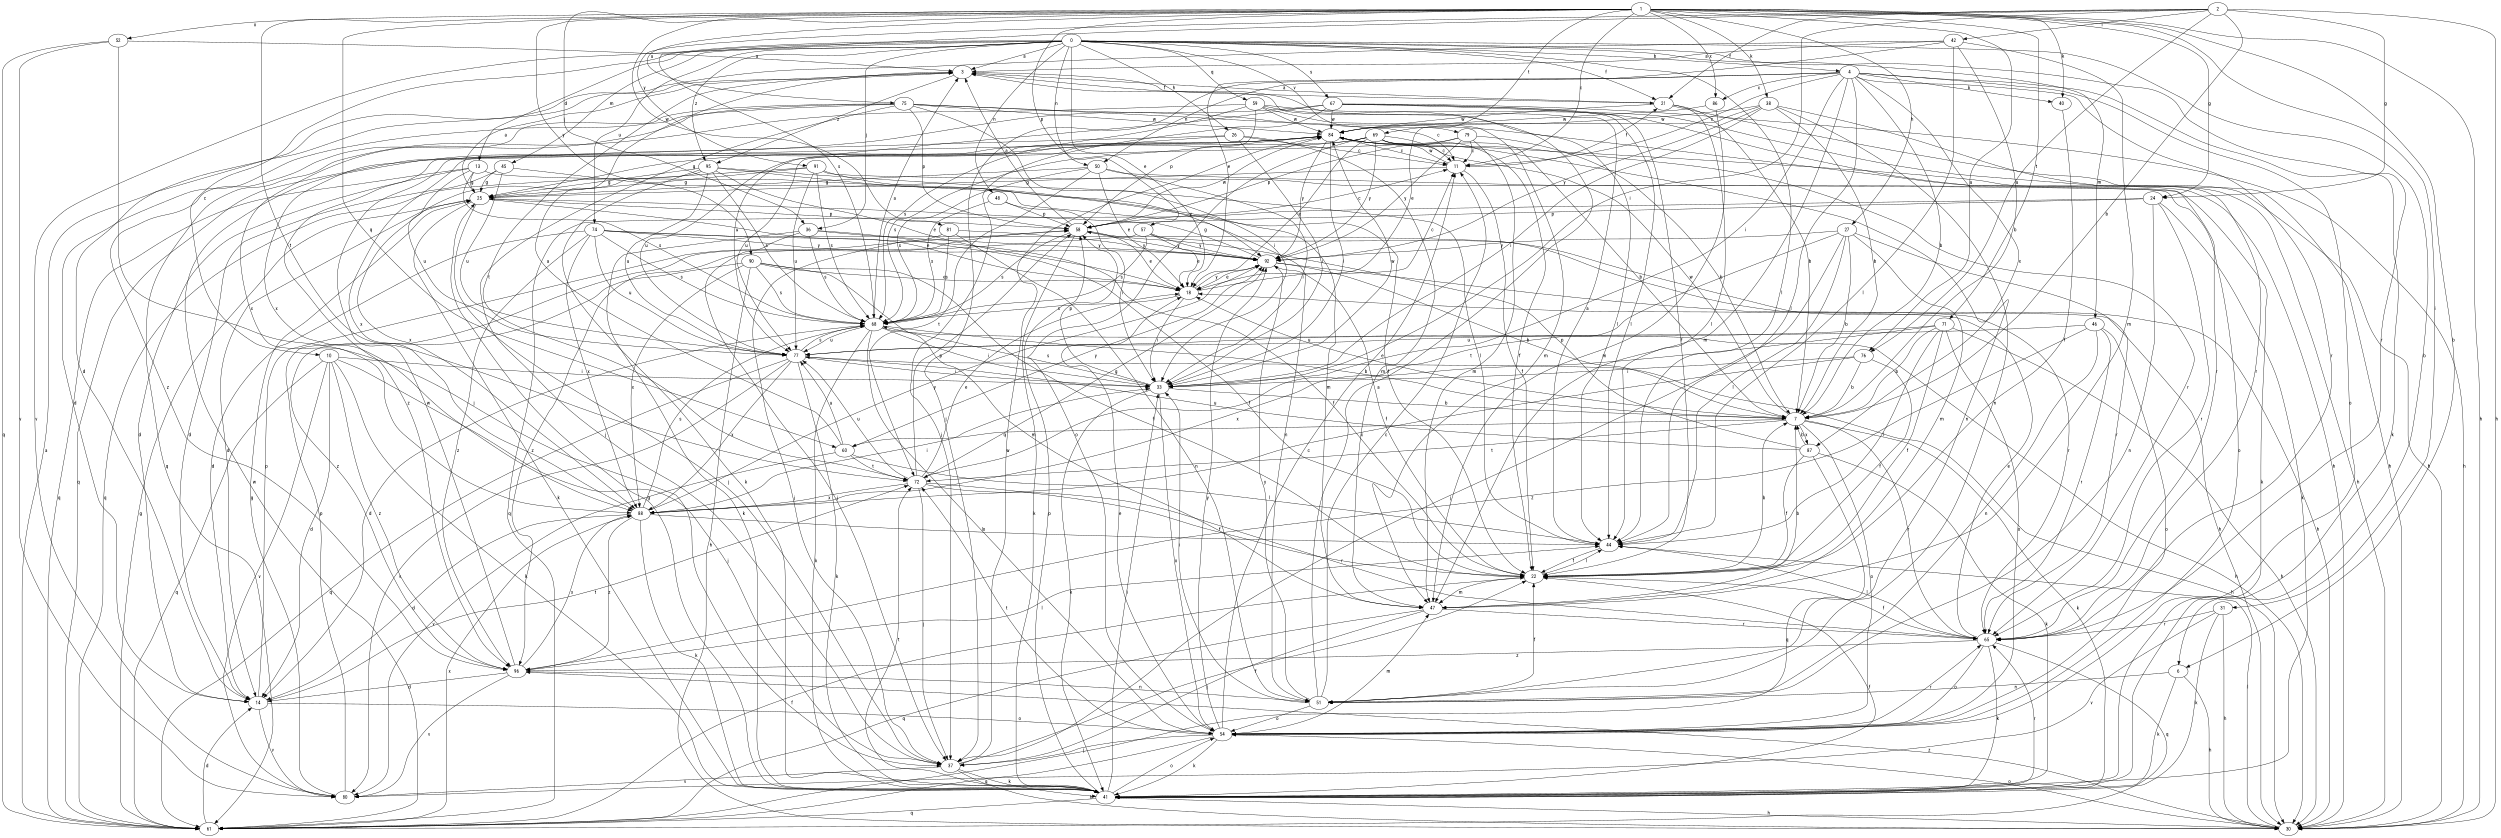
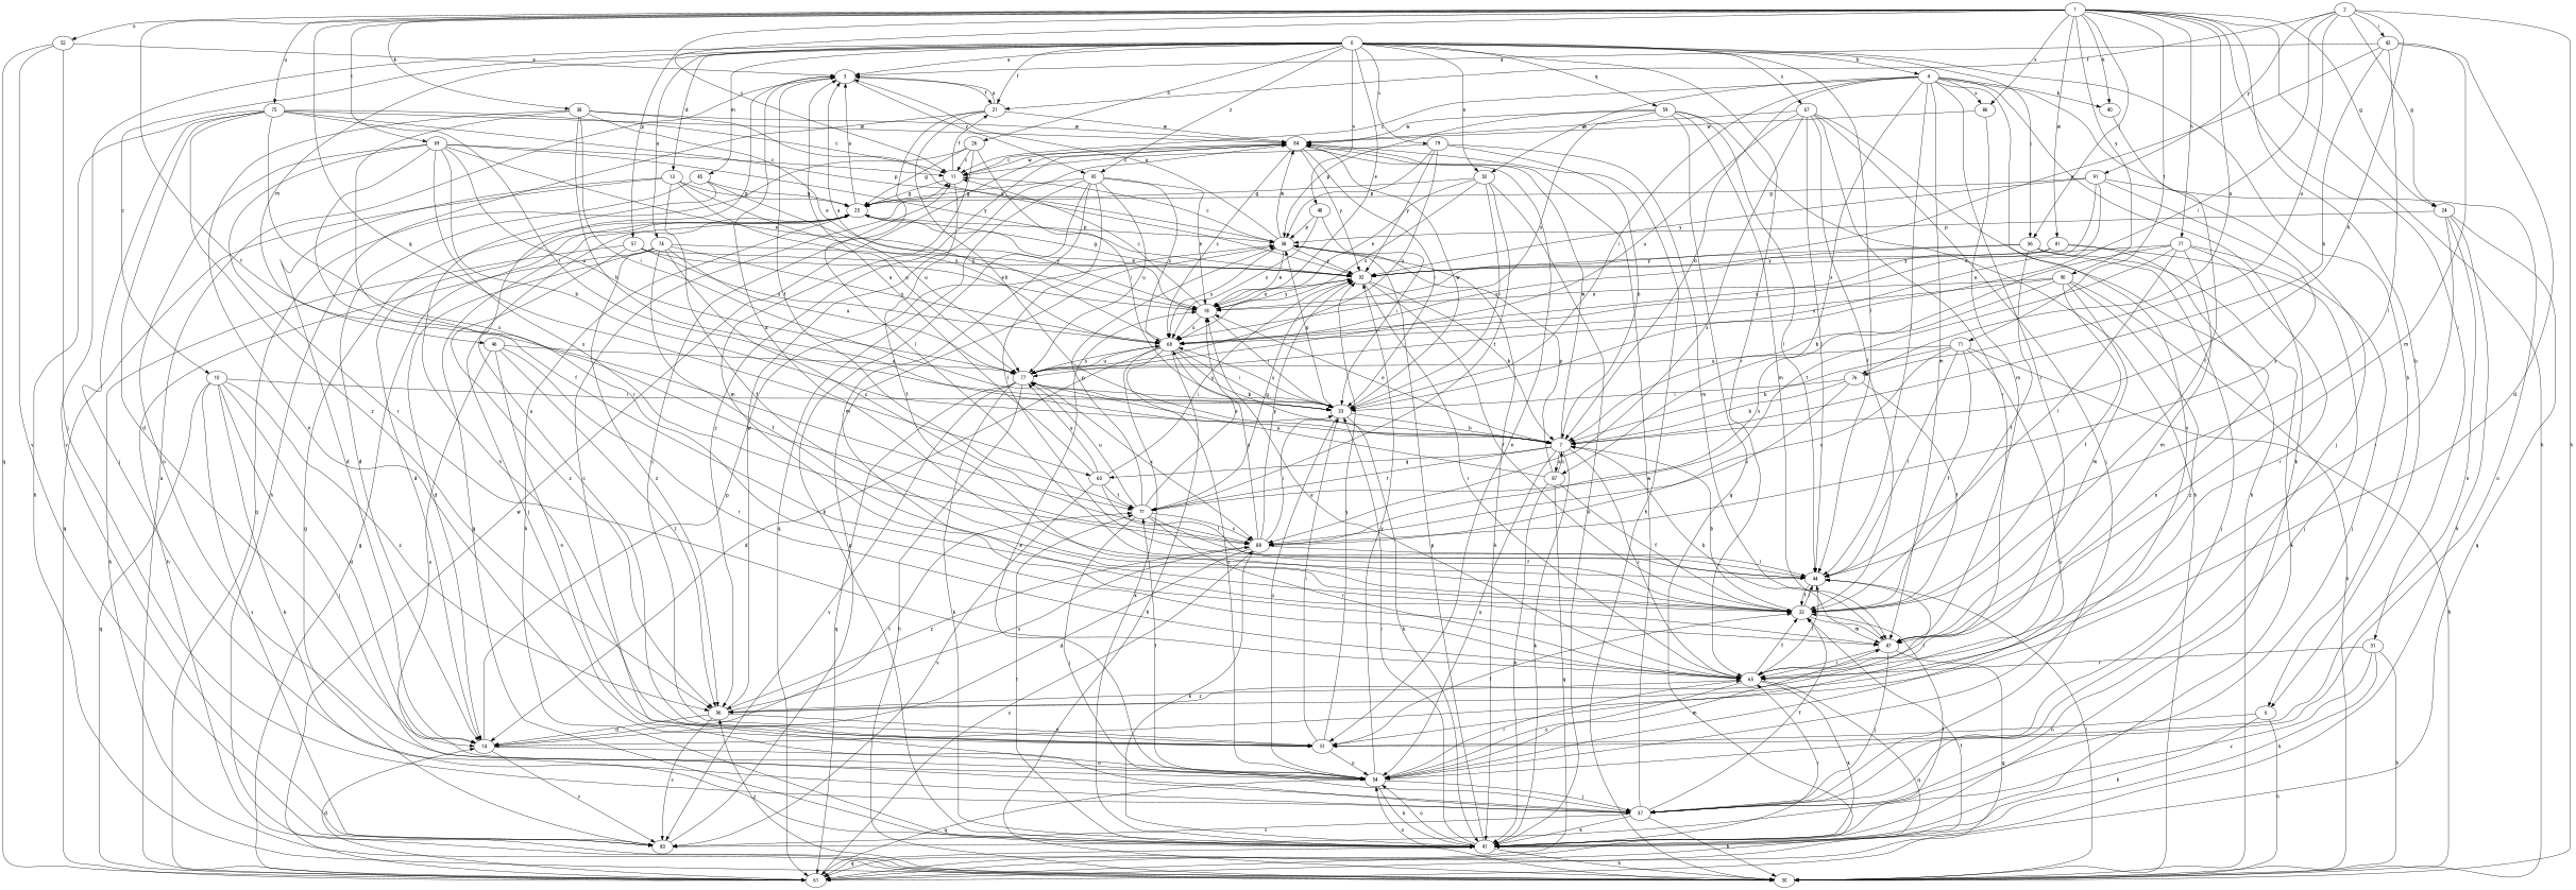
  strict digraph {
    fontname="Roboto Condensed"
    node [fontname="Roboto Condensed"]
    edge [fontname="Roboto Condensed"]
    0
    3
    4
    6
    10
    13
    18
    21
    26
    36
    44
    45
    46
    48
    50
    59
    65
    67
    74
    79
    80
    95
    72
    11
    40
    86
    7
    33
    37
    41
    47
    54
    87
    30
    51
    14
    61
    96
    68
    22
    25
    77
    92
    84
    58
    88
    1
    24
    27
    31
    38
    52
    57
    60
    69
    71
    75
    76
    81
    90
    2
    n62 [label=42]
    91
    0 -> 3 [label=a]
    0 -> 4 [label=b]
    0 -> 6 [label=b]
    0 -> 10 [label=c]
    0 -> 13 [label=d]
    0 -> 18 [label=e]
    0 -> 21 [label=f]
    0 -> 26 [label=h]
    0 -> 36 [label=j]
    0 -> 44 [label=l]
    0 -> 45 [label=m]
    0 -> 46 [label=m]
    0 -> 48 [label=n]
    0 -> 50 [label=n]
    0 -> 59 [label=q]
    0 -> 65 [label=r]
    0 -> 67 [label=s]
    0 -> 74 [label=u]
    0 -> 79 [label=v]
    0 -> 80 [label=v]
    0 -> 95 [label=z]
    3 -> 21 [label=f]
    3 -> 95 [label=z]
    3 -> 72 [label=t]
    4 -> 44 [label=l]
    4 -> 50 [label=n]
    4 -> 65 [label=r]
    4 -> 11 [label=c]
    4 -> 40 [label=k]
    4 -> 86 [label=x]
    4 -> 7 [label=b]
    4 -> 33 [label=i]
    4 -> 37 [label=j]
    4 -> 41 [label=k]
    4 -> 47 [label=m]
    4 -> 54 [label=o]
    4 -> 87 [label=x]
    6 -> 41 [label=k]
    6 -> 30 [label=h]
    6 -> 51 [label=n]
    10 -> 80 [label=v]
    10 -> 33 [label=i]
    10 -> 37 [label=j]
    10 -> 41 [label=k]
    10 -> 14 [label=d]
    10 -> 61 [label=q]
    10 -> 96 [label=z]
    13 -> 14 [label=d]
    13 -> 61 [label=q]
    13 -> 68 [label=s]
    13 -> 22 [label=f]
    13 -> 25 [label=g]
    13 -> 77 [label=u]
    18 -> 11 [label=c]
    18 -> 33 [label=i]
    18 -> 68 [label=s]
    18 -> 92 [label=y]
    21 -> 3 [label=a]
    21 -> 44 [label=l]
    21 -> 7 [label=b]
    21 -> 30 [label=h]
    21 -> 84 [label=w]
    26 -> 11 [label=c]
    26 -> 33 [label=i]
    26 -> 47 [label=m]
    26 -> 61 [label=q]
    26 -> 25 [label=g]
    36 -> 37 [label=j]
    36 -> 41 [label=k]
    36 -> 68 [label=s]
    36 -> 22 [label=f]
    36 -> 92 [label=y]
    44 -> 3 [label=a]
    44 -> 22 [label=f]
    45 -> 51 [label=n]
    45 -> 14 [label=d]
    45 -> 25 [label=g]
    45 -> 77 [label=u]
    46 -> 65 [label=r]
    46 -> 54 [label=o]
    46 -> 51 [label=n]
    46 -> 96 [label=z]
    46 -> 77 [label=u]
    48 -> 33 [label=i]
    48 -> 68 [label=s]
    48 -> 58 [label=p]
    50 -> 18 [label=e]
    50 -> 72 [label=t]
    50 -> 33 [label=i]
    50 -> 41 [label=k]
    50 -> 68 [label=s]
    50 -> 25 [label=g]
    59 -> 44 [label=l]
    59 -> 47 [label=m]
    59 -> 30 [label=h]
    59 -> 61 [label=q]
    59 -> 68 [label=s]
    59 -> 84 [label=w]
    59 -> 58 [label=p]
    65 -> 18 [label=e]
    65 -> 44 [label=l]
    65 -> 41 [label=k]
    65 -> 54 [label=o]
    65 -> 61 [label=q]
    65 -> 96 [label=z]
    65 -> 22 [label=f]
    67 -> 44 [label=l]
    67 -> 65 [label=r]
    67 -> 37 [label=j]
    67 -> 30 [label=h]
    67 -> 22 [label=f]
    67 -> 77 [label=u]
    67 -> 84 [label=w]
    67 -> 88 [label=x]
    74 -> 30 [label=h]
    74 -> 14 [label=d]
    74 -> 96 [label=z]
    74 -> 68 [label=s]
    74 -> 22 [label=f]
    74 -> 77 [label=u]
    74 -> 92 [label=y]
    74 -> 88 [label=x]
    79 -> 11 [label=c]
    79 -> 7 [label=b]
    79 -> 47 [label=m]
    79 -> 77 [label=u]
    79 -> 92 [label=y]
    79 -> 58 [label=p]
    80 -> 25 [label=g]
    80 -> 58 [label=p]
    95 -> 18 [label=e]
    95 -> 44 [label=l]
    95 -> 41 [label=k]
    95 -> 47 [label=m]
    95 -> 61 [label=q]
    95 -> 68 [label=s]
    95 -> 25 [label=g]
    95 -> 77 [label=u]
    72 -> 18 [label=e]
    72 -> 65 [label=r]
    72 -> 37 [label=j]
    72 -> 22 [label=f]
    72 -> 77 [label=u]
    72 -> 92 [label=g]
    72 -> 58 [label=p]
    72 -> 88 [label=x]
    11 -> 21 [label=f]
    11 -> 22 [label=f]
    11 -> 25 [label=g]
    11 -> 84 [label=w]
    40 -> 22 [label=f]
    86 -> 47 [label=m]
    86 -> 84 [label=w]
    7 -> 18 [label=e]
    7 -> 65 [label=r]
    7 -> 72 [label=t]
    7 -> 41 [label=k]
    7 -> 54 [label=o]
    7 -> 87 [label=x]
    7 -> 84 [label=w]
    7 -> 60 [label=q]
    33 -> 7 [label=b]
    33 -> 41 [label=k]
    33 -> 54 [label=o]
    33 -> 68 [label=s]
    33 -> 84 [label=w]
    33 -> 58 [label=p]
    37 -> 80 [label=v]
    37 -> 41 [label=k]
    37 -> 30 [label=h]
    37 -> 22 [label=f]
    37 -> 84 [label=w]
    41 -> 65 [label=r]
    41 -> 72 [label=t]
    41 -> 33 [label=i]
    41 -> 54 [label=o]
    41 -> 30 [label=h]
    41 -> 61 [label=q]
    41 -> 22 [label=f]
    41 -> 25 [label=g]
    41 -> 58 [label=p]
    47 -> 65 [label=r]
    47 -> 7 [label=b]
    47 -> 37 [label=j]
    47 -> 61 [label=q]
    54 -> 18 [label=e]
    54 -> 65 [label=r]
    54 -> 72 [label=t]
    54 -> 11 [label=c]
    54 -> 37 [label=j]
    54 -> 41 [label=k]
    54 -> 47 [label=m]
    54 -> 61 [label=q]
    54 -> 92 [label=y]
    87 -> 7 [label=b]
    87 -> 41 [label=k]
    87 -> 61 [label=q]
    87 -> 22 [label=f]
    87 -> 77 [label=u]
    87 -> 58 [label=p]
    30 -> 44 [label=l]
    30 -> 54 [label=o]
    30 -> 96 [label=z]
    51 -> 3 [label=a]
    51 -> 11 [label=c]
    51 -> 33 [label=i]
    51 -> 54 [label=o]
    51 -> 22 [label=f]
    51 -> 92 [label=y]
    14 -> 80 [label=v]
    14 -> 72 [label=t]
    14 -> 54 [label=o]
    14 -> 58 [label=p]
    61 -> 3 [label=a]
    61 -> 14 [label=d]
    61 -> 22 [label=f]
    61 -> 25 [label=g]
    61 -> 84 [label=w]
    61 -> 88 [label=x]
    96 -> 44 [label=l]
    96 -> 80 [label=v]
    96 -> 51 [label=n]
    96 -> 14 [label=d]
    96 -> 84 [label=w]
    96 -> 88 [label=x]
    68 -> 3 [label=a]
    68 -> 7 [label=b]
    68 -> 33 [label=i]
    68 -> 41 [label=k]
    68 -> 54 [label=o]
    68 -> 30 [label=h]
    68 -> 14 [label=d]
    68 -> 77 [label=u]
    22 -> 44 [label=l]
    22 -> 7 [label=b]
    22 -> 47 [label=m]
    25 -> 3 [label=a]
    25 -> 18 [label=e]
    25 -> 37 [label=j]
    25 -> 41 [label=k]
    25 -> 14 [label=d]
    25 -> 58 [label=p]
    77 -> 80 [label=v]
    77 -> 33 [label=i]
    77 -> 41 [label=k]
    77 -> 30 [label=h]
    77 -> 61 [label=q]
    77 -> 68 [label=s]
    77 -> 88 [label=x]
    92 -> 18 [label=e]
    92 -> 65 [label=r]
    92 -> 7 [label=b]
    92 -> 22 [label=f]
    92 -> 25 [label=g]
    84 -> 11 [label=c]
    84 -> 33 [label=i]
    84 -> 30 [label=h]
    84 -> 51 [label=n]
    84 -> 96 [label=z]
    84 -> 68 [label=s]
    84 -> 92 [label=y]
    58 -> 3 [label=a]
    58 -> 18 [label=e]
    58 -> 11 [label=c]
    58 -> 41 [label=k]
    58 -> 68 [label=s]
    58 -> 92 [label=y]
    58 -> 84 [label=w]
    88 -> 44 [label=l]
    88 -> 33 [label=i]
    88 -> 41 [label=k]
    88 -> 14 [label=d]
    88 -> 96 [label=z]
    88 -> 68 [label=s]
    88 -> 92 [label=y]
    1 -> 6 [label=b]
    1 -> 36 [label=j]
    1 -> 72 [label=t]
    1 -> 11 [label=c]
    1 -> 40 [label=k]
    1 -> 86 [label=x]
    1 -> 30 [label=h]
    1 -> 24 [label=g]
    1 -> 27 [label=h]
    1 -> 31 [label=i]
    1 -> 38 [label=k]
    1 -> 52 [label=o]
    1 -> 57 [label=p]
    1 -> 60 [label=q]
    1 -> 69 [label=t]
    1 -> 71 [label=t]
    1 -> 75 [label=u]
    1 -> 76 [label=u]
    1 -> 81 [label=w]
    1 -> 90 [label=y]
    24 -> 65 [label=r]
    24 -> 41 [label=k]
    24 -> 51 [label=n]
    24 -> 61 [label=q]
    24 -> 58 [label=p]
    27 -> 44 [label=l]
    27 -> 65 [label=r]
    27 -> 72 [label=t]
    27 -> 7 [label=b]
    27 -> 37 [label=j]
    27 -> 47 [label=m]
    27 -> 92 [label=y]
    31 -> 65 [label=r]
    31 -> 80 [label=v]
    31 -> 41 [label=k]
    31 -> 30 [label=h]
    38 -> 18 [label=e]
    38 -> 65 [label=r]
    38 -> 7 [label=b]
    38 -> 33 [label=i]
    38 -> 51 [label=n]
    38 -> 92 [label=y]
    38 -> 84 [label=w]
    52 -> 3 [label=a]
    52 -> 80 [label=v]
    52 -> 37 [label=j]
    52 -> 61 [label=q]
    57 -> 18 [label=e]
    57 -> 30 [label=h]
    57 -> 96 [label=z]
    57 -> 68 [label=s]
    57 -> 92 [label=y]
    60 -> 3 [label=a]
    60 -> 44 [label=l]
    60 -> 80 [label=v]
    60 -> 72 [label=t]
    60 -> 77 [label=u]
    60 -> 92 [label=y]
    69 -> 18 [label=e]
    69 -> 65 [label=r]
    69 -> 11 [label=c]
    69 -> 7 [label=b]
    69 -> 54 [label=o]
    69 -> 22 [label=f]
    69 -> 77 [label=u]
    69 -> 92 [label=y]
    69 -> 88 [label=x]
    71 -> 44 [label=l]
    71 -> 7 [label=b]
    71 -> 54 [label=o]
    71 -> 30 [label=h]
    71 -> 22 [label=f]
    71 -> 77 [label=u]
    71 -> 88 [label=x]
    75 -> 11 [label=c]
    75 -> 33 [label=i]
    75 -> 37 [label=j]
    75 -> 30 [label=h]
    75 -> 14 [label=d]
    75 -> 96 [label=z]
    75 -> 84 [label=w]
    75 -> 58 [label=p]
    75 -> 88 [label=x]
    76 -> 7 [label=b]
    76 -> 33 [label=i]
    76 -> 22 [label=f]
    76 -> 88 [label=x]
    81 -> 37 [label=j]
    81 -> 51 [label=n]
    81 -> 68 [label=s]
    81 -> 92 [label=y]
    90 -> 18 [label=e]
    90 -> 47 [label=m]
    90 -> 30 [label=h]
    90 -> 96 [label=z]
    90 -> 68 [label=s]
    90 -> 22 [label=f]
    90 -> 88 [label=x]
    2 -> 21 [label=f]
    2 -> 7 [label=b]
    2 -> 33 [label=i]
    2 -> 30 [label=h]
-   2 -> 68 [label=s]
    2 -> 24 [label=g]
    2 -> 76 [label=u]
    2 -> n62 [label=i]
    2 -> 91 [label=y]
    n62 -> 3 [label=a]
    n62 -> 18 [label=e]
    n62 -> 44 [label=l]
    n62 -> 7 [label=b]
    n62 -> 47 [label=m]
    n62 -> 14 [label=d]
    91 -> 54 [label=o]
    91 -> 68 [label=s]
    91 -> 25 [label=g]
    91 -> 77 [label=u]
    91 -> 92 [label=y]
    91 -> 88 [label=x]
  }
